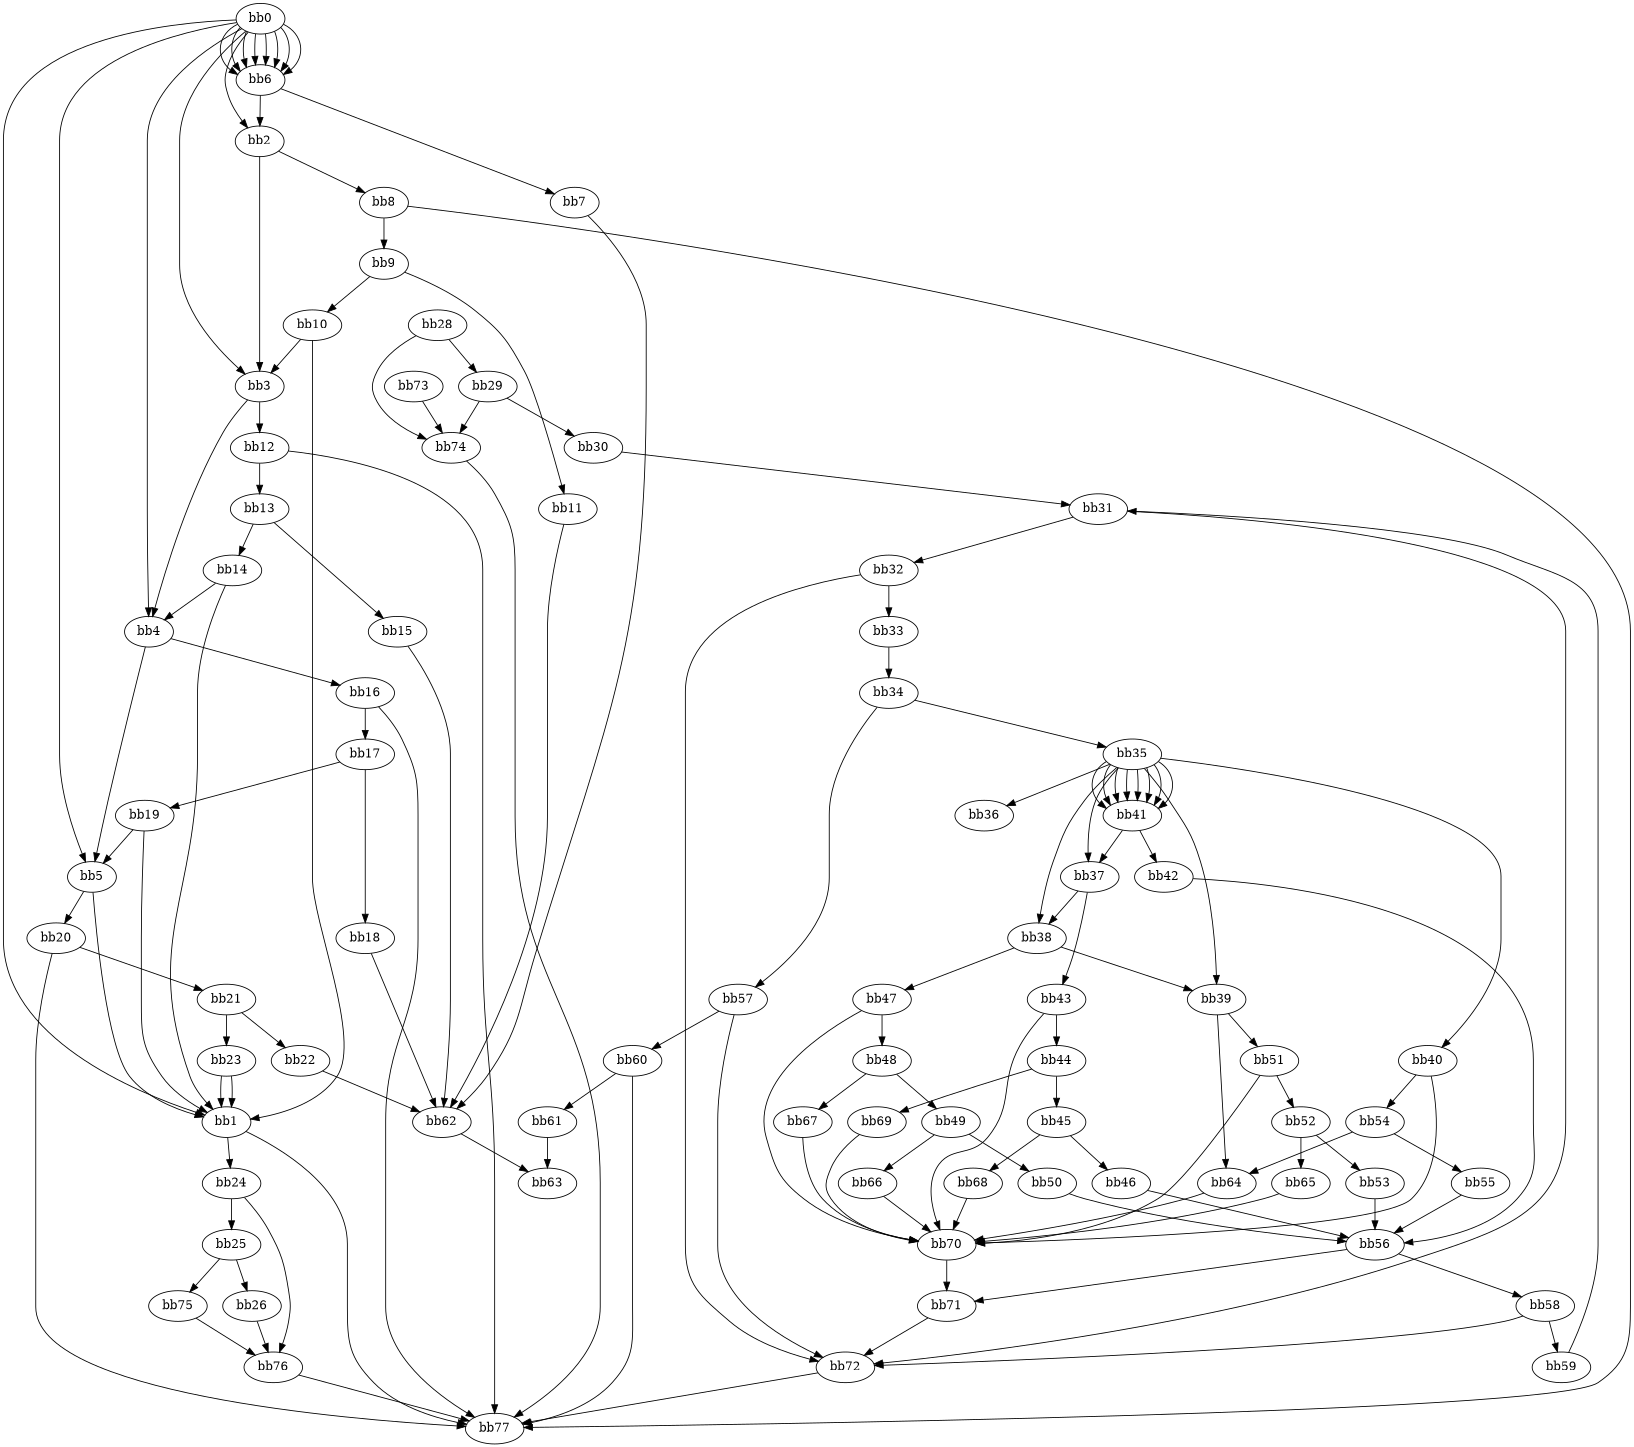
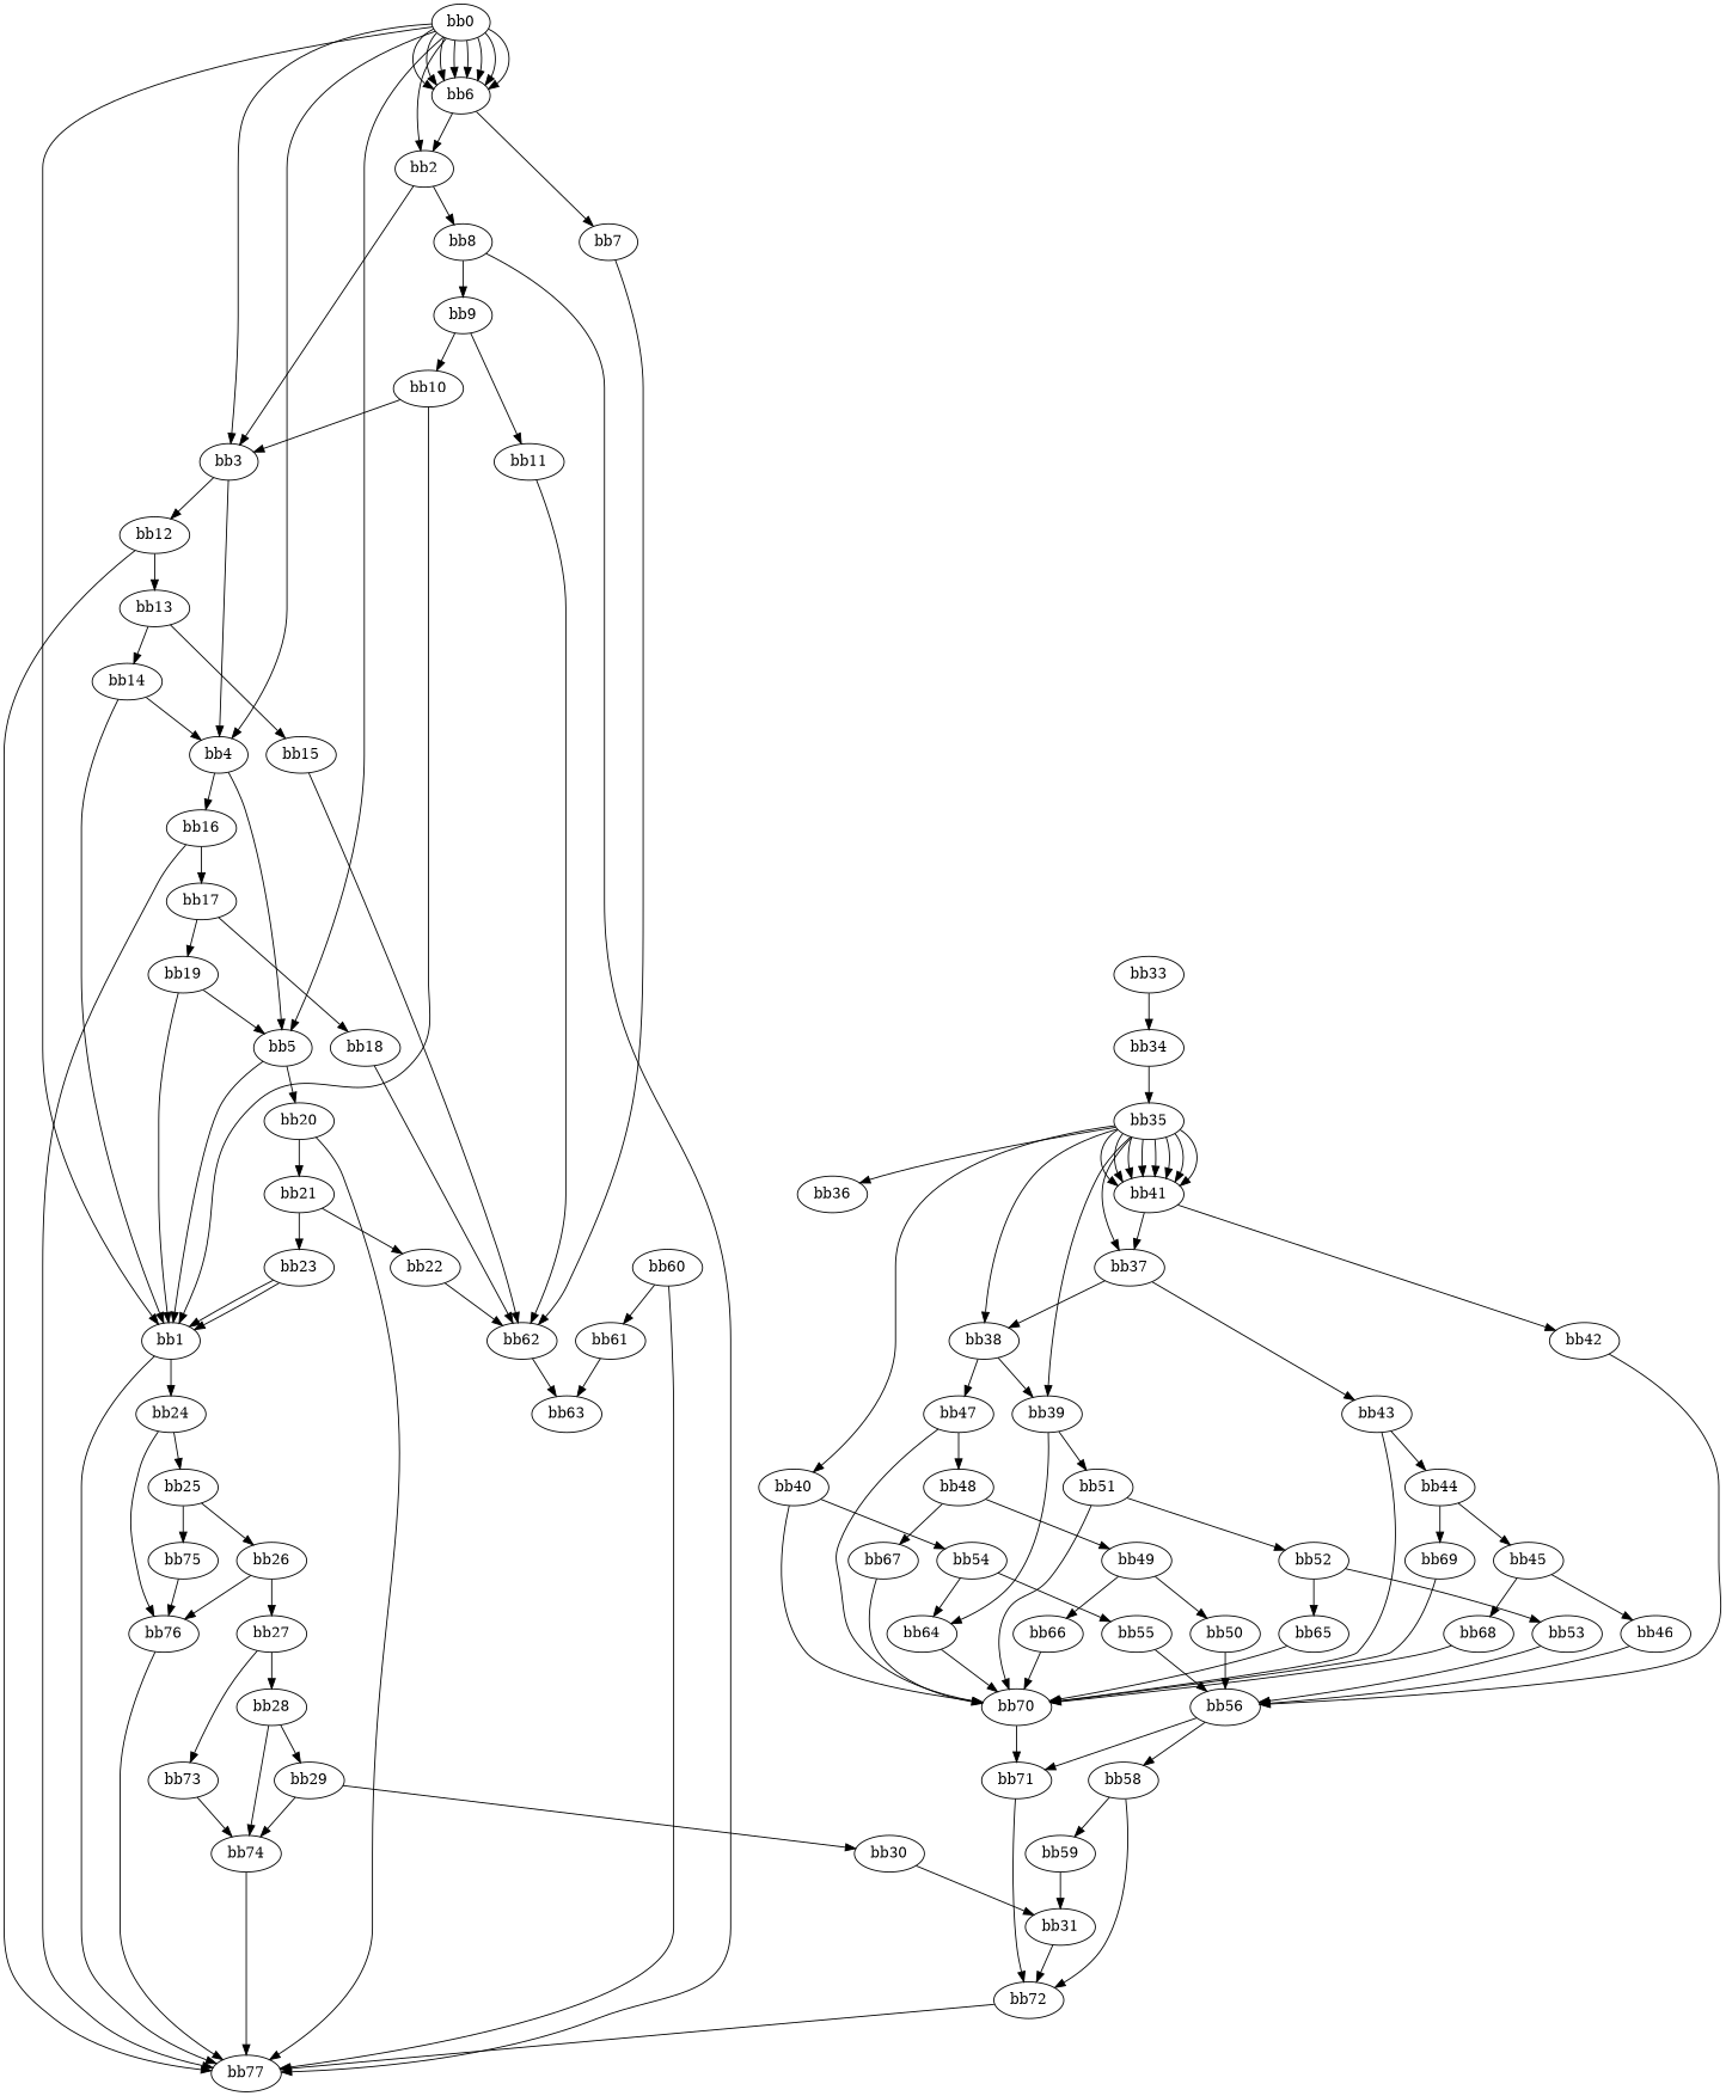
  digraph {
    n1 [label="bb0\l"]
    n2 [label="bb1\l"]
    n3 [label="bb2\l"]
    n4 [label="bb3\l"]
    n5 [label="bb4\l"]
    n6 [label="bb5\l"]
    n7 [label="bb6\l"]
    n8 [label="bb24\l"]
    n9 [label="bb77\l"]
    n10 [label="bb8\l"]
    n11 [label="bb12\l"]
    n12 [label="bb16\l"]
    n13 [label="bb20\l"]
    n14 [label="bb7\l"]
    n15 [label="bb25\l"]
    n16 [label="bb76\l"]
    n17 [label="bb9\l"]
    n18 [label="bb13\l"]
    n19 [label="bb17\l"]
    n20 [label="bb21\l"]
    n21 [label="bb62\l"]
    n22 [label="bb63\l"]
    n23 [label="bb10\l"]
    n24 [label="bb11\l"]
    n25 [label="bb14\l"]
    n26 [label="bb15\l"]
    n27 [label="bb18\l"]
    n28 [label="bb19\l"]
    n29 [label="bb22\l"]
    n30 [label="bb23\l"]
    n31 [label="bb26\l"]
    n32 [label="bb75\l"]
+   n33 [label="bb27\l"]
    n34 [label="bb28\l"]
    n35 [label="bb73\l"]
    n36 [label="bb29\l"]
    n37 [label="bb74\l"]
    n38 [label="bb30\l"]
    n39 [label="bb31\l"]
-   n40 [label="bb32\l"]
    n41 [label="bb72\l"]
    n42 [label="bb33\l"]
    n43 [label="bb34\l"]
-   n44 [label="bb57\l"]
    n45 [label="bb35\l"]
    n46 [label="bb60\l"]
    n47 [label="bb36\l"]
    n48 [label="bb37\l"]
    n49 [label="bb38\l"]
    n50 [label="bb39\l"]
    n51 [label="bb40\l"]
    n52 [label="bb41\l"]
    n53 [label="bb43\l"]
    n54 [label="bb47\l"]
    n55 [label="bb51\l"]
    n56 [label="bb64\l"]
    n57 [label="bb54\l"]
    n58 [label="bb70\l"]
    n59 [label="bb42\l"]
    n60 [label="bb44\l"]
    n61 [label="bb48\l"]
    n62 [label="bb52\l"]
    n63 [label="bb55\l"]
    n64 [label="bb71\l"]
    n65 [label="bb56\l"]
    n66 [label="bb58\l"]
    n67 [label="bb45\l"]
    n68 [label="bb69\l"]
    n69 [label="bb46\l"]
    n70 [label="bb68\l"]
    n71 [label="bb49\l"]
    n72 [label="bb67\l"]
    n73 [label="bb50\l"]
    n74 [label="bb66\l"]
    n75 [label="bb53\l"]
    n76 [label="bb65\l"]
    n77 [label="bb59\l"]
    n78 [label="bb61\l"]
    n1 -> n2
    n1 -> n3
    n1 -> n4
    n1 -> n5
    n1 -> n6
    n1 -> n7
    n1 -> n7
    n1 -> n7
    n1 -> n7
    n1 -> n7
    n1 -> n7
    n1 -> n7
    n1 -> n7
    n2 -> n8
    n2 -> n9
    n3 -> n4
    n3 -> n10
    n4 -> n5
    n4 -> n11
    n5 -> n6
    n5 -> n12
    n6 -> n2
    n6 -> n13
    n7 -> n3
    n7 -> n14
    n8 -> n15
    n8 -> n16
    n10 -> n9
    n10 -> n17
    n11 -> n9
    n11 -> n18
    n12 -> n9
    n12 -> n19
    n13 -> n9
    n13 -> n20
    n14 -> n21
    n15 -> n31
    n15 -> n32
    n16 -> n9
    n17 -> n23
    n17 -> n24
    n18 -> n25
    n18 -> n26
    n19 -> n27
    n19 -> n28
    n20 -> n29
    n20 -> n30
    n21 -> n22
    n23 -> n2
    n23 -> n4
    n24 -> n21
    n25 -> n2
    n25 -> n5
    n26 -> n21
    n27 -> n21
    n28 -> n2
    n28 -> n6
    n29 -> n21
    n30 -> n2
    n30 -> n2
    n31 -> n16
+   n31 -> n33
    n32 -> n16
+   n33 -> n34
+   n33 -> n35
    n34 -> n36
    n34 -> n37
    n35 -> n37
    n36 -> n37
    n36 -> n38
    n37 -> n9
    n38 -> n39
-   n39 -> n40
    n39 -> n41
-   n40 -> n41
-   n40 -> n42
    n41 -> n9
    n42 -> n43
-   n43 -> n44
    n43 -> n45
-   n44 -> n41
-   n44 -> n46
    n45 -> n47
    n45 -> n48
    n45 -> n49
    n45 -> n50
    n45 -> n51
    n45 -> n52
    n45 -> n52
    n45 -> n52
    n45 -> n52
    n45 -> n52
    n45 -> n52
    n45 -> n52
    n45 -> n52
    n46 -> n9
    n46 -> n78
    n48 -> n49
    n48 -> n53
    n49 -> n50
    n49 -> n54
    n50 -> n55
    n50 -> n56
    n51 -> n57
    n51 -> n58
    n52 -> n48
    n52 -> n59
    n53 -> n58
    n53 -> n60
    n54 -> n58
    n54 -> n61
    n55 -> n58
    n55 -> n62
    n56 -> n58
    n57 -> n56
    n57 -> n63
    n58 -> n64
    n59 -> n65
    n60 -> n67
    n60 -> n68
    n61 -> n71
    n61 -> n72
    n62 -> n75
    n62 -> n76
    n63 -> n65
    n64 -> n41
    n65 -> n64
    n65 -> n66
    n66 -> n41
    n66 -> n77
    n67 -> n69
    n67 -> n70
    n68 -> n58
    n69 -> n65
    n70 -> n58
    n71 -> n73
    n71 -> n74
    n72 -> n58
    n73 -> n65
    n74 -> n58
    n75 -> n65
    n76 -> n58
    n77 -> n39
    n78 -> n22
  }
